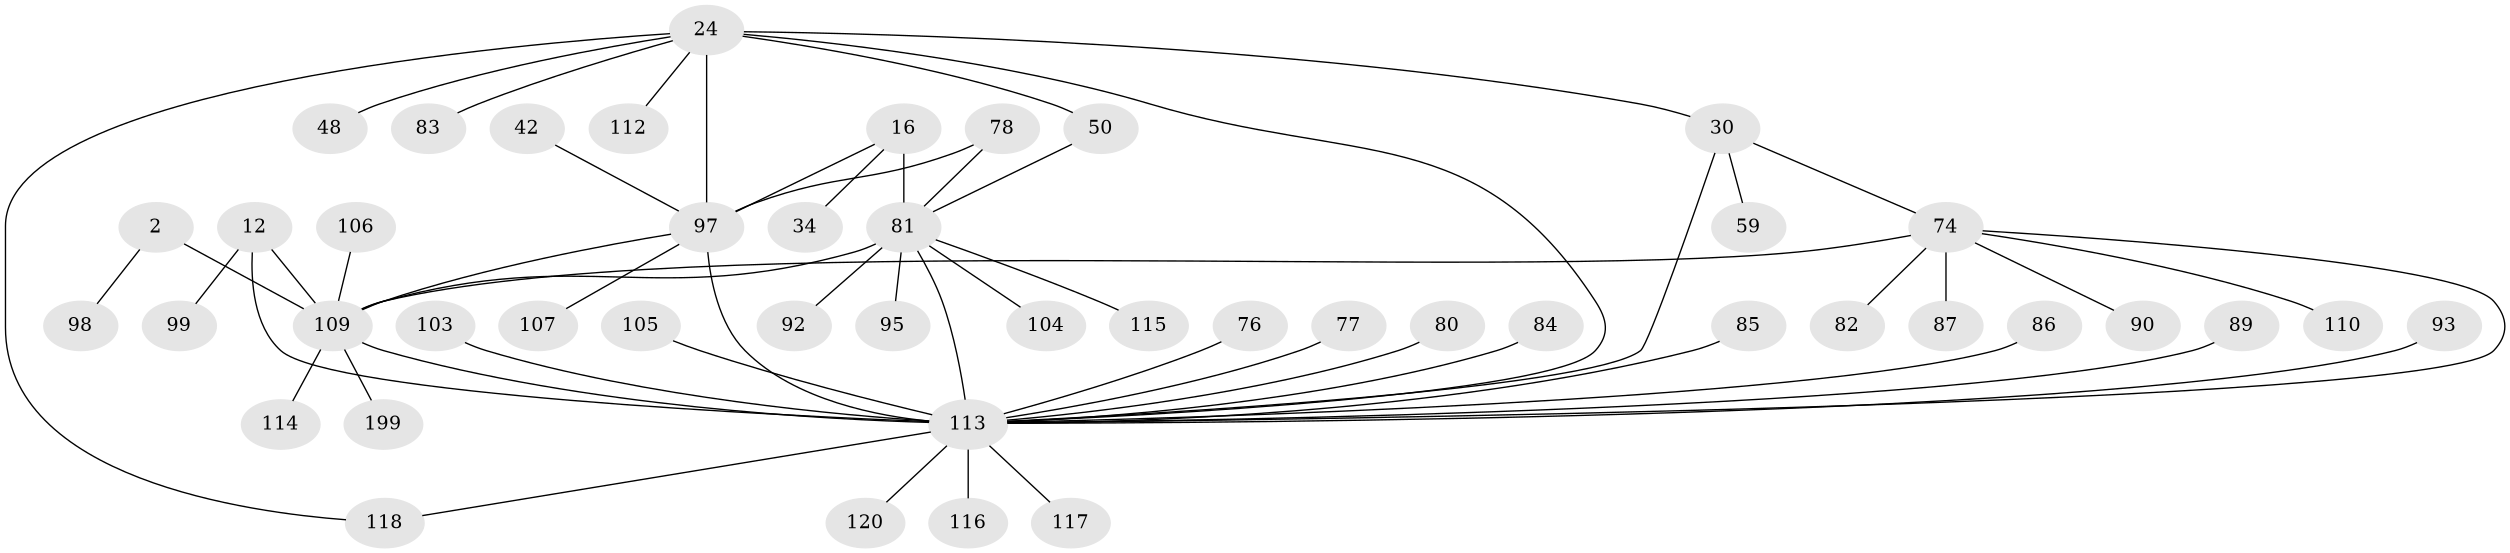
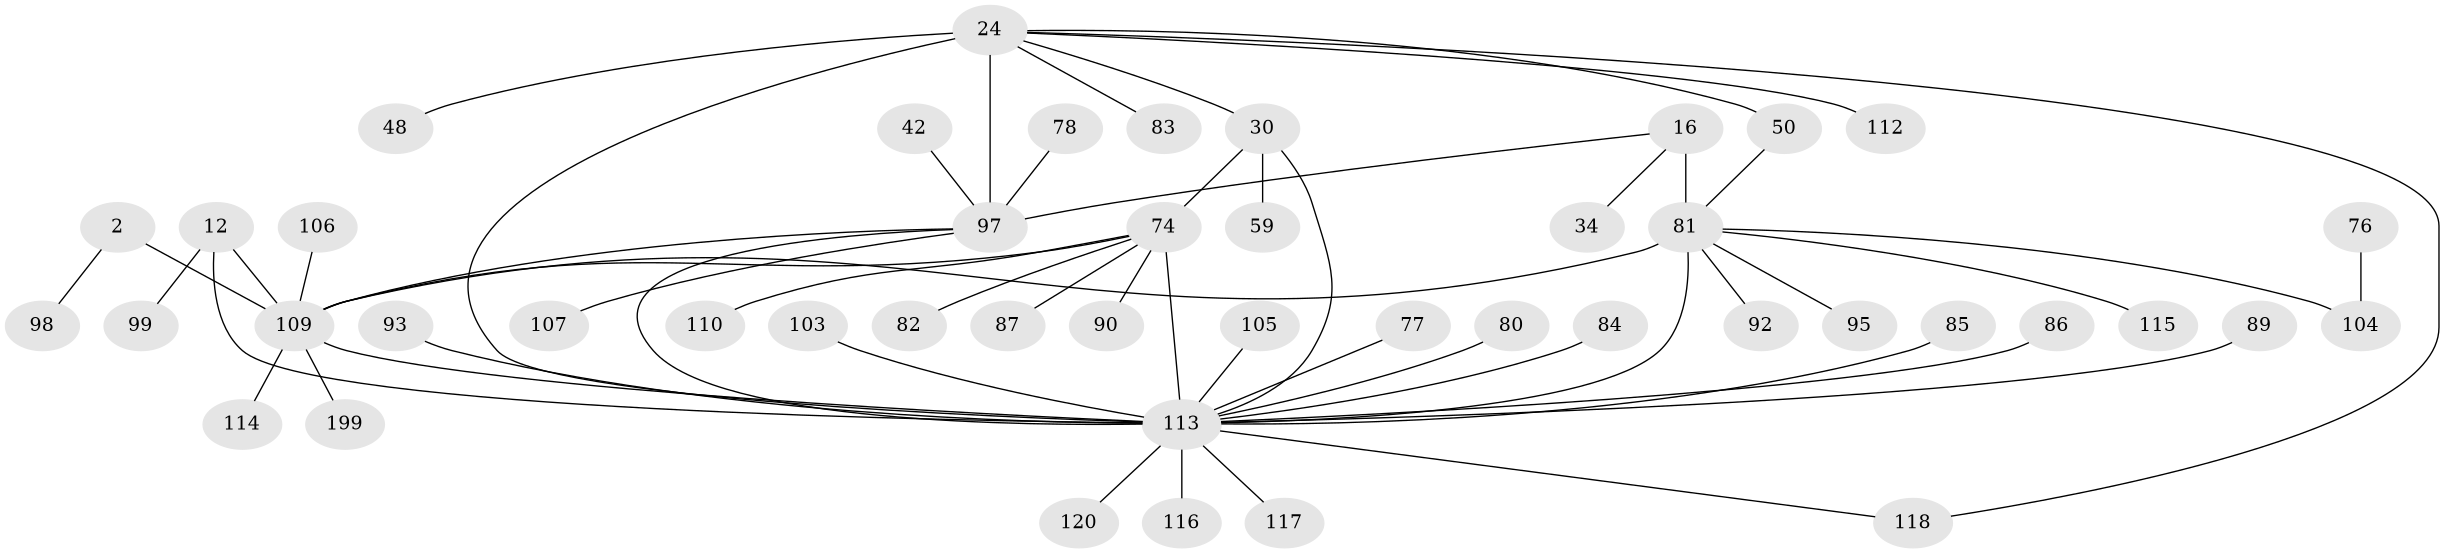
  graph {
    node [color=gray90 style=filled]
    2 [super="+1"]
    98 [super="+47"]
    109 [super="+40+51+58+6+41+79+88+91+94"]
    113 [super="+108"]
    114
    n6 [label=199]
    12 [super="+10"]
    99
    118 [super="+67+100+45"]
    116
    117 [super="+35"]
    120
    16 [super="+13"]
    34
    81 [super="+72+18"]
    97 [super="+23"]
    92
    95 [super="+71"]
    104
    115
    107
    24 [super="+20"]
    30 [super="+26"]
    48
    50
    83
    112
    59
    74 [super="+43+60"]
    82
    87 [super="+65"]
    90
    110
    42
    76
    77 [super="+55"]
    78
    80
    84
    85 [super="+39"]
    86
    89
    93 [super="+49"]
    103
    105
    106
    2 -- 98
    2 -- 109 [weight=8]
    109 -- 113 [weight=2]
    109 -- 114
    109 -- n6
    113 -- 118 [weight=2]
    113 -- 116
    113 -- 117
    113 -- 120
    12 -- 109
    12 -- 113 [weight=10]
    12 -- 99
    16 -- 34
    16 -- 81 [weight=8]
    16 -- 97
    81 -- 109
    81 -- 113 [weight=2]
    81 -- 92
    81 -- 95
    81 -- 104
    81 -- 115
    97 -- 109
    97 -- 113
    97 -- 107
    24 -- 113
    24 -- 118 [weight=2]
    24 -- 97 [weight=8]
    24 -- 30
    24 -- 48
    24 -- 50
    24 -- 83
    24 -- 112
    30 -- 113 [weight=4]
    30 -- 59
    30 -- 74 [weight=4]
    50 -- 81
    74 -- 109
    74 -- 113 [weight=4]
    74 -- 82
    74 -- 87
    74 -- 90
    74 -- 110
    42 -- 97
-   76 -- 113
+   76 -- 104
    77 -- 113
-   78 -- 81
    78 -- 97
    80 -- 113
    84 -- 113
    85 -- 113
    86 -- 113
    89 -- 113
    93 -- 113
    103 -- 113
    105 -- 113
    106 -- 109
  }
